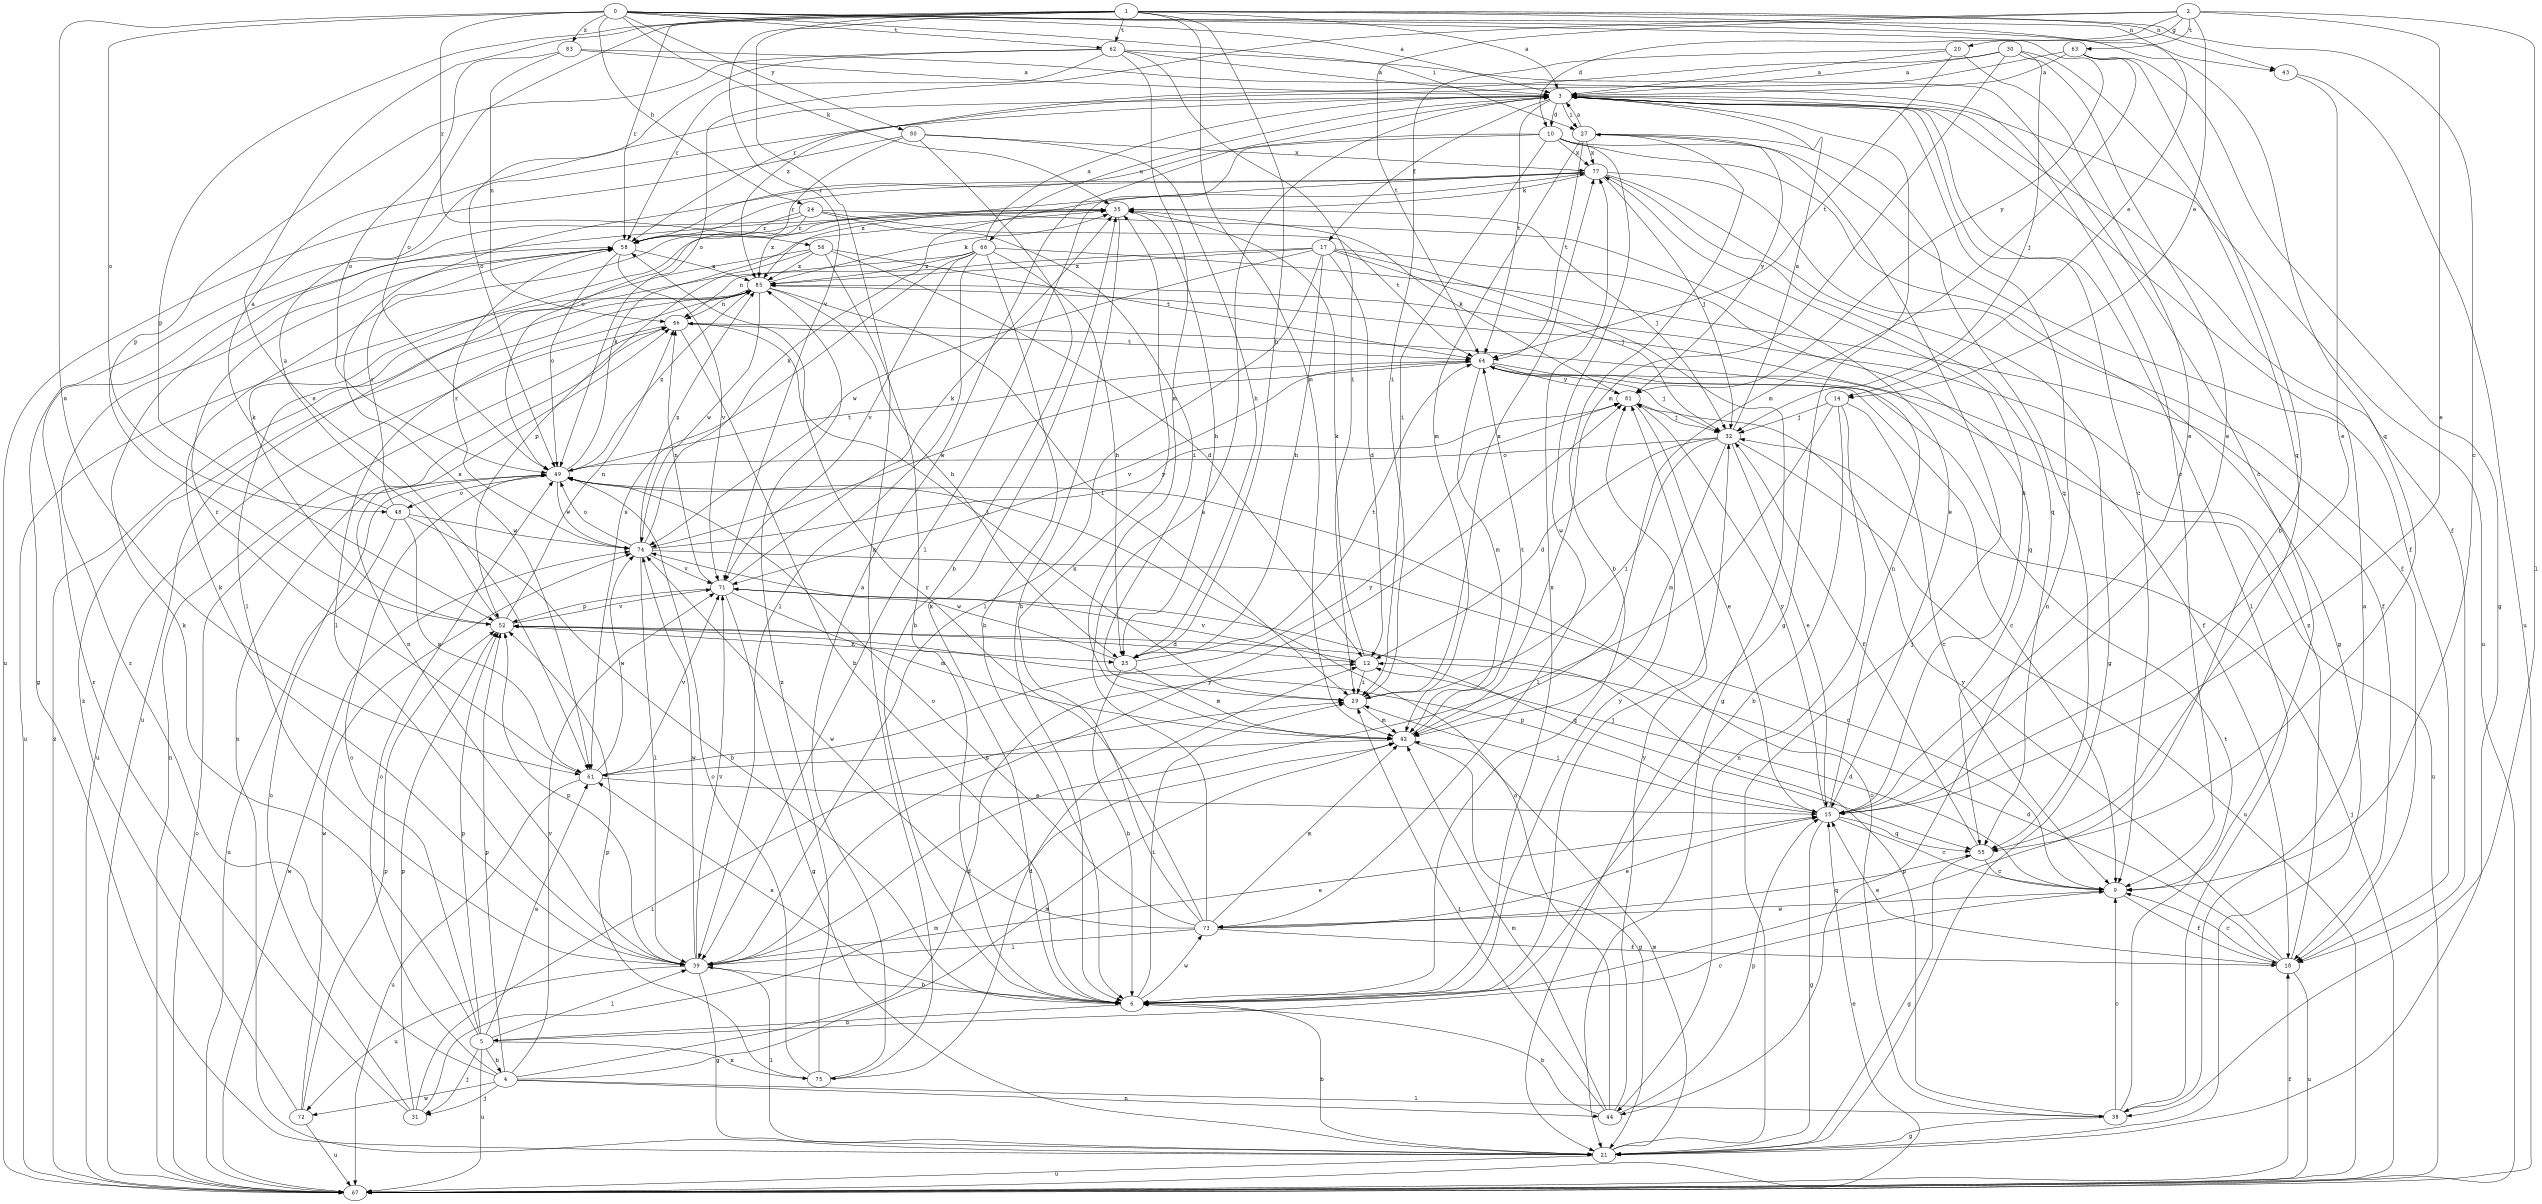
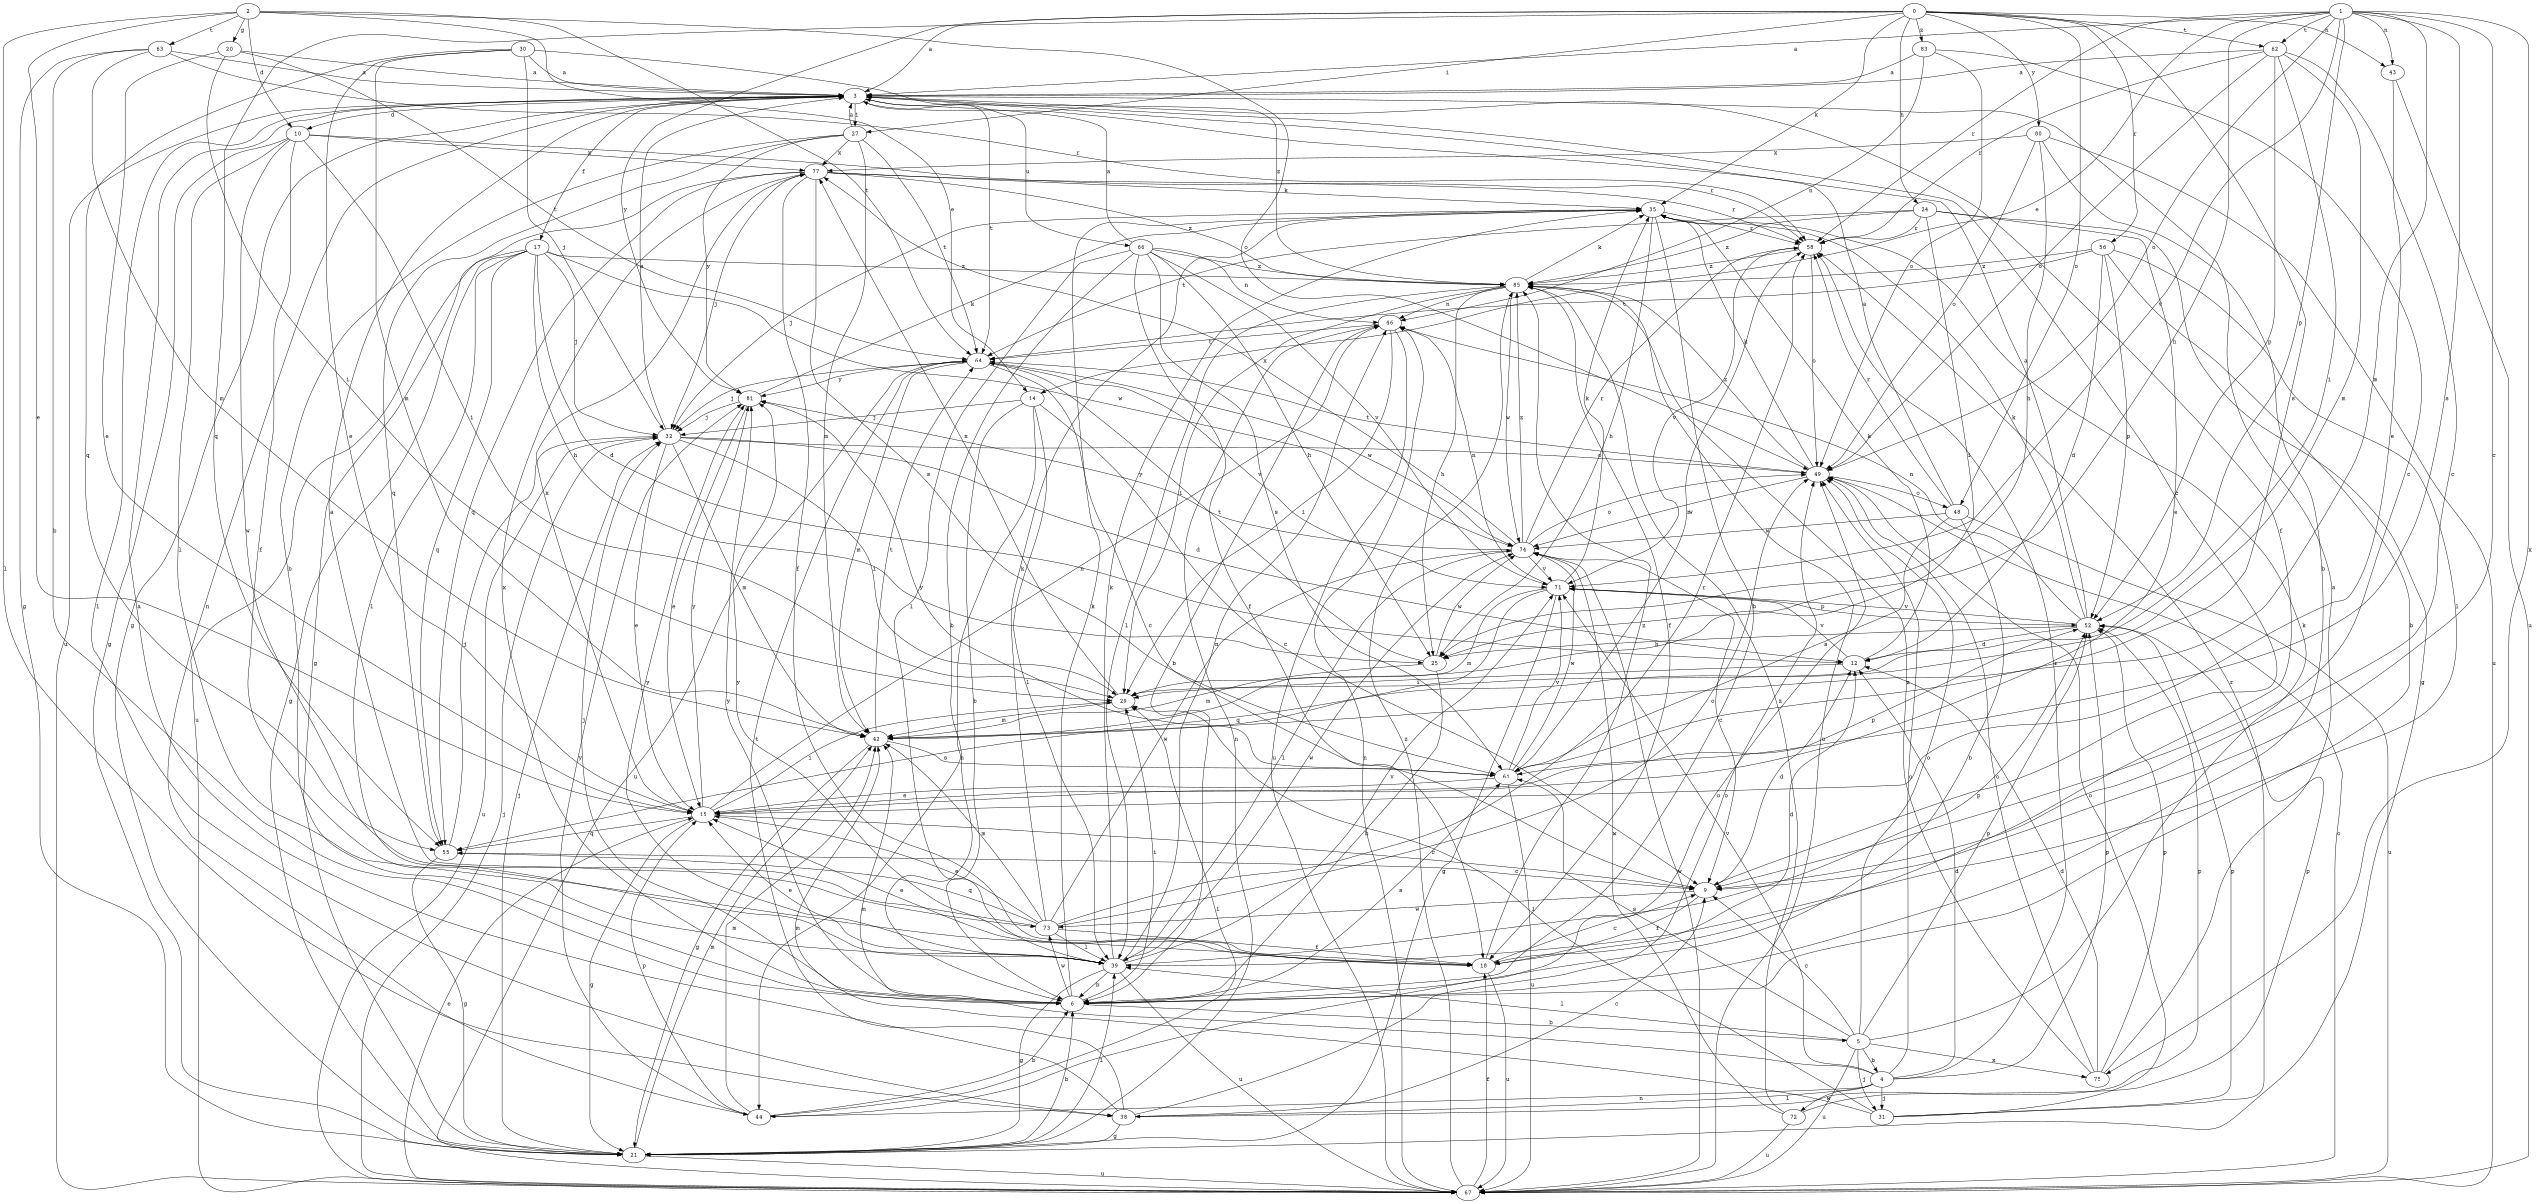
  strict digraph {
    fontname="Courier Prime"
    node [fontname="Courier Prime"]
    edge [fontname="Courier Prime"]
    0
    3
    24
    27
    35
    43
    48
    55
    56
    61
    62
    80
    81
    83
    9
    10
    38
    64
    17
    18
    21
    44
    66
    67
    58
    15
    29
    85
    42
    6
    77
    25
    32
    74
    52
    12
    39
    71
    49
    46
    1
    14
    75
    73
    30
    2
    20
    63
    4
    31
    72
    5
    0 -> 3 [label=a]
    0 -> 24 [label=h]
    0 -> 27 [label=i]
    0 -> 35 [label=k]
    0 -> 43 [label=n]
    0 -> 48 [label=o]
    0 -> 55 [label=q]
    0 -> 56 [label=r]
    0 -> 61 [label=s]
    0 -> 62 [label=t]
    0 -> 80 [label=y]
    0 -> 81 [label=y]
    0 -> 83 [label=z]
    3 -> 27 [label=i]
    3 -> 9 [label=c]
    3 -> 10 [label=d]
    3 -> 38 [label=l]
    3 -> 64 [label=t]
    3 -> 17 [label=f]
    3 -> 18 [label=f]
    3 -> 21 [label=g]
    3 -> 44 [label=n]
    3 -> 66 [label=u]
    3 -> 67 [label=u]
    24 -> 64 [label=t]
    24 -> 21 [label=g]
    24 -> 58 [label=r]
    24 -> 15 [label=e]
    24 -> 29 [label=i]
    24 -> 85 [label=z]
    27 -> 3 [label=a]
    27 -> 55 [label=q]
    27 -> 81 [label=y]
    27 -> 64 [label=t]
    27 -> 42 [label=m]
    27 -> 6 [label=b]
    27 -> 77 [label=x]
    35 -> 58 [label=r]
    35 -> 6 [label=b]
    35 -> 25 [label=h]
    35 -> 32 [label=j]
    43 -> 67 [label=u]
    43 -> 15 [label=e]
    48 -> 3 [label=a]
    48 -> 61 [label=s]
    48 -> 67 [label=u]
    48 -> 58 [label=r]
    48 -> 6 [label=b]
    48 -> 74 [label=w]
    55 -> 9 [label=c]
    55 -> 21 [label=g]
-   55 -> 32 [label=f]
+   55 -> 32 [label=j]
    56 -> 64 [label=t]
    56 -> 85 [label=z]
    56 -> 6 [label=b]
    56 -> 52 [label=p]
    56 -> 12 [label=d]
    56 -> 39 [label=l]
    61 -> 81 [label=y]
    61 -> 67 [label=u]
    61 -> 58 [label=r]
    61 -> 15 [label=e]
    61 -> 74 [label=w]
    61 -> 71 [label=v]
    62 -> 3 [label=a]
    62 -> 9 [label=c]
    62 -> 58 [label=r]
    62 -> 29 [label=i]
    62 -> 42 [label=m]
    62 -> 52 [label=p]
    62 -> 49 [label=o]
    80 -> 67 [label=u]
    80 -> 6 [label=b]
    80 -> 77 [label=x]
    80 -> 25 [label=h]
    80 -> 49 [label=o]
    81 -> 35 [label=k]
    81 -> 15 [label=e]
    81 -> 32 [label=j]
    83 -> 3 [label=a]
    83 -> 9 [label=c]
    83 -> 49 [label=o]
    83 -> 46 [label=n]
    9 -> 18 [label=f]
    9 -> 12 [label=d]
    9 -> 73 [label=w]
    10 -> 18 [label=f]
    10 -> 21 [label=g]
    10 -> 58 [label=r]
    10 -> 29 [label=i]
    10 -> 77 [label=x]
    10 -> 39 [label=l]
    10 -> 73 [label=w]
    38 -> 3 [label=a]
    38 -> 9 [label=c]
    38 -> 64 [label=t]
    38 -> 21 [label=g]
    38 -> 52 [label=p]
    38 -> 49 [label=o]
    64 -> 81 [label=y]
    64 -> 9 [label=c]
    64 -> 67 [label=u]
    64 -> 42 [label=m]
    64 -> 32 [label=j]
    64 -> 74 [label=w]
    64 -> 71 [label=v]
    17 -> 55 [label=q]
    17 -> 21 [label=g]
    17 -> 67 [label=u]
    17 -> 85 [label=z]
    17 -> 25 [label=h]
    17 -> 32 [label=j]
    17 -> 74 [label=w]
    17 -> 12 [label=d]
    17 -> 39 [label=l]
    18 -> 81 [label=y]
    18 -> 9 [label=c]
    18 -> 67 [label=u]
    18 -> 15 [label=e]
    18 -> 85 [label=z]
    18 -> 12 [label=d]
    21 -> 67 [label=u]
    21 -> 42 [label=m]
    21 -> 6 [label=b]
-   21 -> 27 [label=j]
+   21 -> 32 [label=j]
    21 -> 39 [label=l]
    21 -> 46 [label=n]
    44 -> 81 [label=y]
    44 -> 15 [label=p]
    44 -> 29 [label=i]
    44 -> 42 [label=m]
    44 -> 6 [label=b]
    44 -> 49 [label=o]
    66 -> 3 [label=a]
    66 -> 61 [label=s]
    66 -> 18 [label=f]
    66 -> 85 [label=z]
    66 -> 6 [label=b]
    66 -> 25 [label=h]
    66 -> 39 [label=l]
    66 -> 71 [label=v]
    66 -> 46 [label=n]
    67 -> 18 [label=f]
    67 -> 15 [label=e]
    67 -> 85 [label=z]
    67 -> 32 [label=j]
    67 -> 74 [label=w]
    67 -> 49 [label=o]
    67 -> 46 [label=n]
    58 -> 85 [label=z]
    58 -> 71 [label=v]
    58 -> 49 [label=o]
    15 -> 55 [label=q]
    15 -> 81 [label=y]
    15 -> 9 [label=c]
    15 -> 21 [label=g]
    15 -> 29 [label=i]
    15 -> 77 [label=x]
    15 -> 52 [label=p]
    15 -> 46 [label=n]
    29 -> 42 [label=m]
    29 -> 77 [label=x]
    85 -> 35 [label=k]
    85 -> 18 [label=f]
    85 -> 67 [label=u]
    85 -> 29 [label=i]
    85 -> 25 [label=h]
    85 -> 74 [label=w]
    85 -> 39 [label=l]
    85 -> 46 [label=n]
    42 -> 61 [label=s]
    42 -> 64 [label=t]
    42 -> 21 [label=g]
    6 -> 35 [label=k]
    6 -> 61 [label=s]
    6 -> 81 [label=y]
    6 -> 29 [label=i]
    6 -> 77 [label=x]
    6 -> 32 [label=j]
    6 -> 73 [label=w]
    6 -> 5 [label=b]
    77 -> 35 [label=k]
    77 -> 55 [label=q]
    77 -> 61 [label=s]
    77 -> 18 [label=f]
    77 -> 21 [label=g]
    77 -> 58 [label=r]
    77 -> 85 [label=z]
    77 -> 32 [label=j]
    25 -> 64 [label=t]
    25 -> 42 [label=m]
    25 -> 6 [label=b]
    25 -> 74 [label=w]
    32 -> 3 [label=a]
    32 -> 67 [label=u]
    32 -> 15 [label=e]
    32 -> 29 [label=i]
    32 -> 42 [label=m]
    32 -> 12 [label=d]
    32 -> 49 [label=o]
    74 -> 81 [label=y]
    74 -> 9 [label=c]
    74 -> 58 [label=r]
    74 -> 85 [label=z]
    74 -> 77 [label=x]
    74 -> 39 [label=l]
    74 -> 71 [label=v]
    74 -> 49 [label=o]
    52 -> 3 [label=a]
    52 -> 35 [label=k]
    52 -> 25 [label=h]
    52 -> 12 [label=d]
    52 -> 71 [label=v]
    52 -> 46 [label=n]
    12 -> 35 [label=k]
    12 -> 29 [label=i]
    12 -> 71 [label=v]
    39 -> 35 [label=k]
    39 -> 81 [label=y]
    39 -> 21 [label=g]
-   39 -> 72 [label=u]
+   39 -> 67 [label=u]
    39 -> 15 [label=e]
    39 -> 6 [label=b]
    39 -> 74 [label=w]
    39 -> 52 [label=p]
    39 -> 71 [label=v]
    39 -> 46 [label=n]
    71 -> 35 [label=k]
    71 -> 55 [label=q]
    71 -> 21 [label=g]
    71 -> 42 [label=m]
    71 -> 52 [label=p]
    71 -> 46 [label=n]
    49 -> 35 [label=k]
    49 -> 48 [label=o]
    49 -> 64 [label=t]
    49 -> 85 [label=z]
    49 -> 74 [label=w]
    46 -> 64 [label=t]
    46 -> 67 [label=u]
    46 -> 29 [label=i]
    46 -> 6 [label=b]
    1 -> 3 [label=a]
    1 -> 43 [label=n]
    1 -> 61 [label=s]
    1 -> 62 [label=t]
    1 -> 9 [label=c]
    1 -> 58 [label=r]
    1 -> 42 [label=m]
    1 -> 25 [label=h]
    1 -> 52 [label=p]
    1 -> 71 [label=v]
    1 -> 49 [label=o]
    1 -> 14 [label=e]
    1 -> 75 [label=x]
    14 -> 9 [label=c]
    14 -> 44 [label=n]
    14 -> 6 [label=b]
    14 -> 32 [label=j]
    14 -> 39 [label=l]
    75 -> 3 [label=a]
    75 -> 85 [label=z]
    75 -> 52 [label=p]
    75 -> 12 [label=d]
    75 -> 49 [label=o]
    73 -> 3 [label=a]
    73 -> 35 [label=k]
    73 -> 55 [label=q]
    73 -> 18 [label=f]
    73 -> 58 [label=r]
    73 -> 15 [label=e]
    73 -> 42 [label=m]
    73 -> 74 [label=w]
    73 -> 39 [label=l]
    73 -> 49 [label=o]
    30 -> 3 [label=a]
    30 -> 55 [label=q]
    30 -> 15 [label=e]
    30 -> 85 [label=z]
    30 -> 42 [label=m]
    30 -> 32 [label=j]
    2 -> 10 [label=d]
    2 -> 38 [label=l]
    2 -> 64 [label=t]
    2 -> 15 [label=e]
    2 -> 49 [label=o]
    2 -> 14 [label=e]
    2 -> 20 [label=g]
    2 -> 63 [label=t]
    20 -> 3 [label=a]
    20 -> 64 [label=t]
    20 -> 15 [label=e]
    20 -> 29 [label=i]
    63 -> 3 [label=a]
    63 -> 21 [label=g]
    63 -> 58 [label=r]
    63 -> 42 [label=m]
    63 -> 6 [label=b]
    4 -> 38 [label=l]
    4 -> 44 [label=n]
    4 -> 58 [label=r]
    4 -> 42 [label=m]
    4 -> 52 [label=p]
    4 -> 12 [label=d]
    4 -> 71 [label=v]
    4 -> 49 [label=o]
    4 -> 31 [label=j]
    4 -> 72 [label=w]
    31 -> 58 [label=r]
    31 -> 29 [label=i]
    31 -> 42 [label=m]
    31 -> 52 [label=p]
    31 -> 49 [label=o]
    72 -> 67 [label=u]
    72 -> 85 [label=z]
    72 -> 74 [label=w]
    72 -> 52 [label=p]
    5 -> 35 [label=k]
    5 -> 61 [label=s]
    5 -> 9 [label=c]
    5 -> 67 [label=u]
    5 -> 52 [label=p]
    5 -> 39 [label=l]
    5 -> 49 [label=o]
    5 -> 75 [label=x]
    5 -> 4 [label=b]
    5 -> 31 [label=j]
  }
